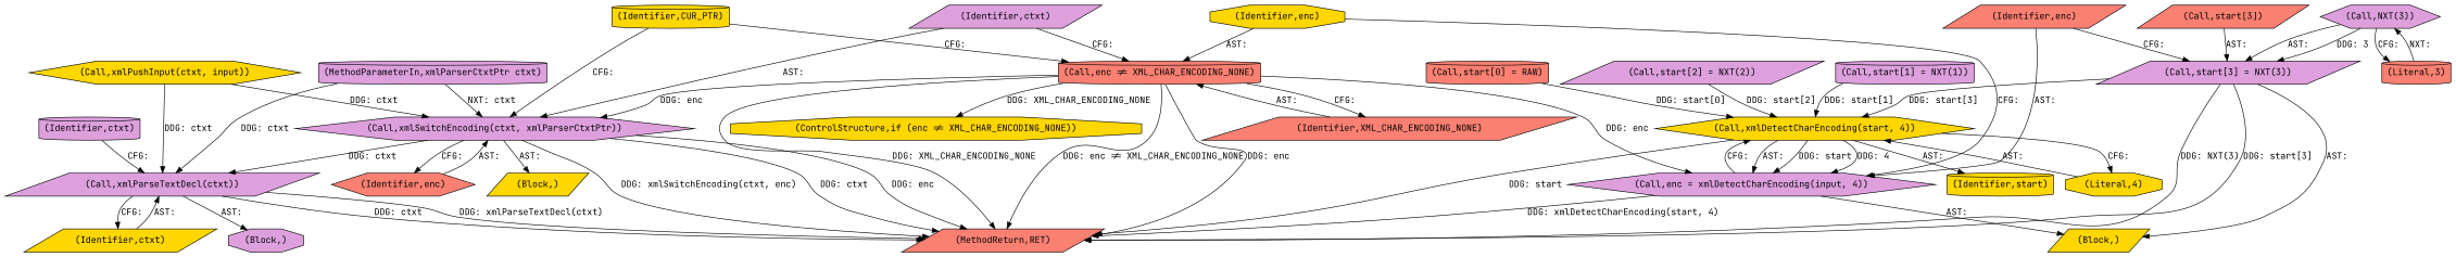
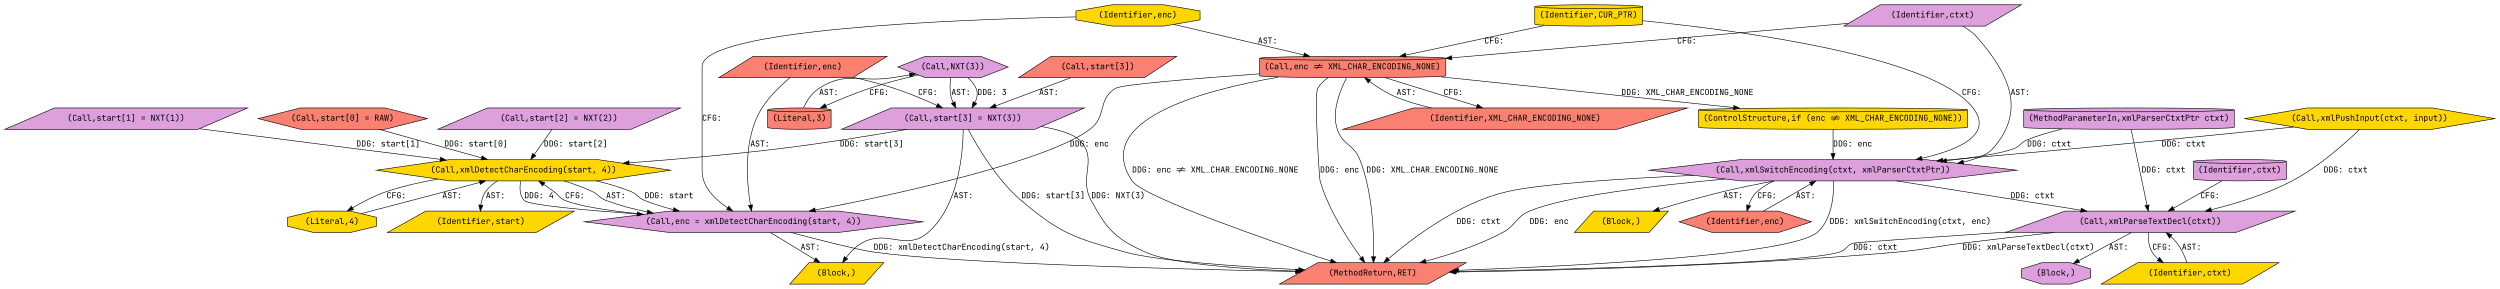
  digraph {
    fontname="JetBrains Mono"
    node [fillcolor=plum fontname="JetBrains Mono" shape=parallelogram style=filled]
    edge [fontname="JetBrains Mono"]
    n1 [label="(Call,start[3] = NXT(3))"]
    n2 [fillcolor=gold label="(Call,xmlDetectCharEncoding(start, 4))" shape=hexagon]
    n3 [fillcolor=salmon label="(MethodReturn,RET)"]
    n4 [fillcolor=gold label="(Block,)"]
    n5 [label="(Call,NXT(3))" shape=hexagon]
    n6 [fillcolor=salmon label="(Literal,3)" shape=cylinder]
-   n7 [label="(Call,enc = xmlDetectCharEncoding(input, 4))" shape=hexagon]
+   n7 [label="(Call,enc = xmlDetectCharEncoding(start, 4))" shape=hexagon]
    n8 [fillcolor=gold label="(Literal,4)" shape=octagon]
-   n9 [fillcolor=gold label="(Identifier,start)" shape=cylinder]
+   n9 [fillcolor=gold label="(Identifier,start)"]
    n10 [fillcolor=salmon label="(Call,enc != XML_CHAR_ENCODING_NONE)" shape=cylinder]
    n11 [label="(Call,xmlSwitchEncoding(ctxt, xmlParserCtxtPtr))" shape=hexagon]
    n12 [fillcolor=salmon label="(Identifier,XML_CHAR_ENCODING_NONE)"]
-   n13 [fillcolor=gold label="(ControlStructure,if (enc != XML_CHAR_ENCODING_NONE))" shape=octagon]
+   n13 [fillcolor=gold label="(ControlStructure,if (enc != XML_CHAR_ENCODING_NONE))" shape=cylinder]
    n14 [label="(Call,xmlParseTextDecl(ctxt))"]
    n15 [fillcolor=gold label="(Block,)"]
    n16 [fillcolor=salmon label="(Identifier,enc)" shape=hexagon]
    n17 [fillcolor=gold label="(Identifier,ctxt)"]
    n18 [label="(Block,)" shape=octagon]
    n19 [label="(Identifier,ctxt)" shape=cylinder]
    n20 [label="(Call,start[2] = NXT(2))"]
    n21 [fillcolor=salmon label="(Call,start[3])"]
    n22 [fillcolor=gold label="(Identifier,enc)" shape=octagon]
    n23 [fillcolor=gold label="(Call,xmlPushInput(ctxt, input))" shape=hexagon]
-   n24 [label="(Call,start[1] = NXT(1))" shape=cylinder]
+   n24 [label="(Call,start[1] = NXT(1))"]
    n25 [label="(Identifier,ctxt)"]
    n26 [label="(MethodParameterIn,xmlParserCtxtPtr ctxt)" shape=cylinder]
    n27 [fillcolor=gold label="(Identifier,CUR_PTR)" shape=cylinder]
-   n28 [fillcolor=salmon label="(Call,start[0] = RAW)" shape=cylinder]
+   n28 [fillcolor=salmon label="(Call,start[0] = RAW)" shape=hexagon]
    n29 [fillcolor=salmon label="(Identifier,enc)"]
    n1 -> n2 [label="DDG: start[3]"]
    n1 -> n3 [label="DDG: NXT(3)"]
    n1 -> n3 [label="DDG: start[3]"]
    n1 -> n4 [label="AST: "]
-   n2 -> n3 [label="DDG: start"]
    n2 -> n7 [label="AST: "]
    n2 -> n7 [label="DDG: start"]
    n2 -> n7 [label="DDG: 4"]
    n2 -> n8 [label="CFG: "]
    n2 -> n9 [label="AST: "]
    n5 -> n1 [label="AST: "]
    n5 -> n1 [label="DDG: 3"]
    n5 -> n6 [label="CFG: "]
-   n6 -> n5 [label="NXT: "]
+   n6 -> n5 [label="AST: "]
    n7 -> n2 [label="CFG: "]
    n7 -> n3 [label="DDG: xmlDetectCharEncoding(start, 4)"]
    n7 -> n4 [label="AST: "]
    n8 -> n2 [label="AST: "]
    n10 -> n3 [label="DDG: enc != XML_CHAR_ENCODING_NONE"]
    n10 -> n3 [label="DDG: enc"]
    n10 -> n3 [label="DDG: XML_CHAR_ENCODING_NONE"]
    n10 -> n7 [label="DDG: enc"]
-   n10 -> n11 [label="DDG: enc"]
+   n13 -> n11 [label="DDG: enc"]
    n10 -> n12 [label="CFG: "]
    n10 -> n13 [label="DDG: XML_CHAR_ENCODING_NONE"]
    n11 -> n3 [label="DDG: xmlSwitchEncoding(ctxt, enc)"]
    n11 -> n3 [label="DDG: ctxt"]
    n11 -> n3 [label="DDG: enc"]
    n11 -> n14 [label="DDG: ctxt"]
    n11 -> n15 [label="AST: "]
    n11 -> n16 [label="CFG: "]
    n12 -> n10 [label="AST: "]
    n14 -> n3 [label="DDG: ctxt"]
    n14 -> n3 [label="DDG: xmlParseTextDecl(ctxt)"]
    n14 -> n17 [label="CFG: "]
    n14 -> n18 [label="AST: "]
    n16 -> n11 [label="AST: "]
    n17 -> n14 [label="AST: "]
    n19 -> n14 [label="CFG: "]
    n20 -> n2 [label="DDG: start[2]"]
    n21 -> n1 [label="AST: "]
    n22 -> n7 [label="CFG: "]
    n22 -> n10 [label="AST: "]
    n23 -> n11 [label="DDG: ctxt"]
    n23 -> n14 [label="DDG: ctxt"]
    n24 -> n2 [label="DDG: start[1]"]
    n25 -> n10 [label="CFG: "]
    n25 -> n11 [label="AST: "]
-   n26 -> n11 [label="NXT: ctxt"]
+   n26 -> n11 [label="DDG: ctxt"]
    n26 -> n14 [label="DDG: ctxt"]
    n27 -> n10 [label="CFG: "]
    n27 -> n11 [label="CFG: "]
    n28 -> n2 [label="DDG: start[0]"]
    n29 -> n1 [label="CFG: "]
    n29 -> n7 [label="AST: "]
  }
